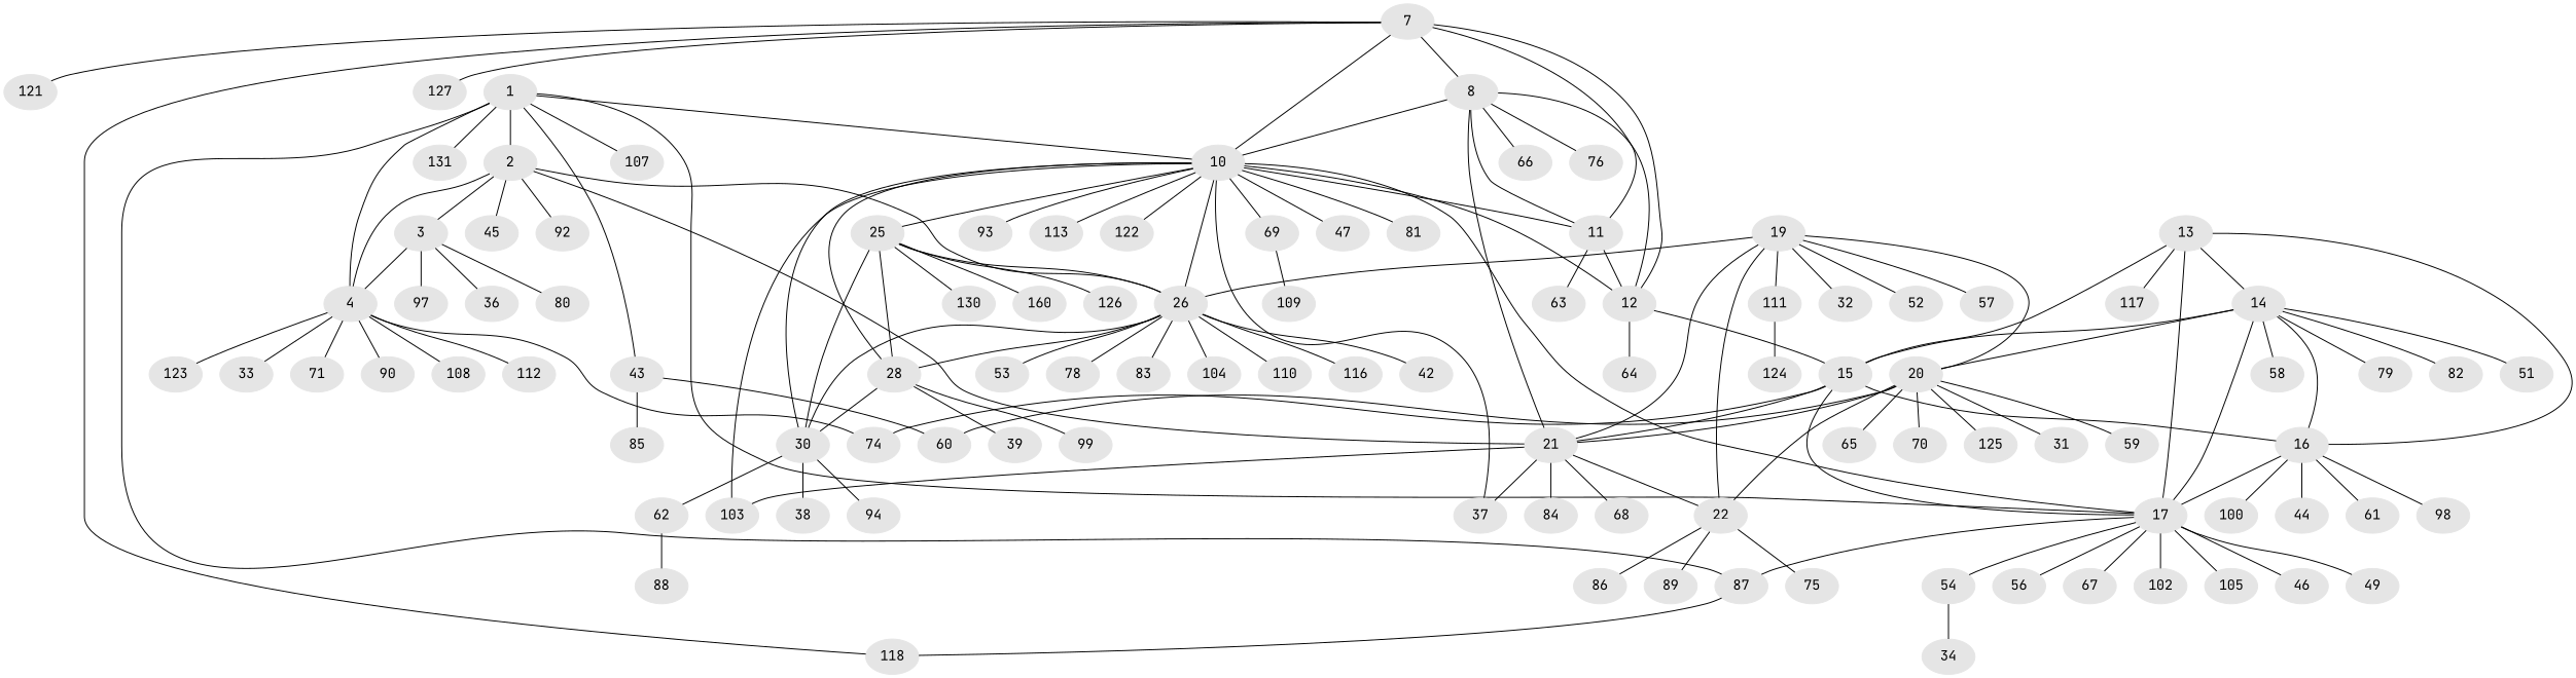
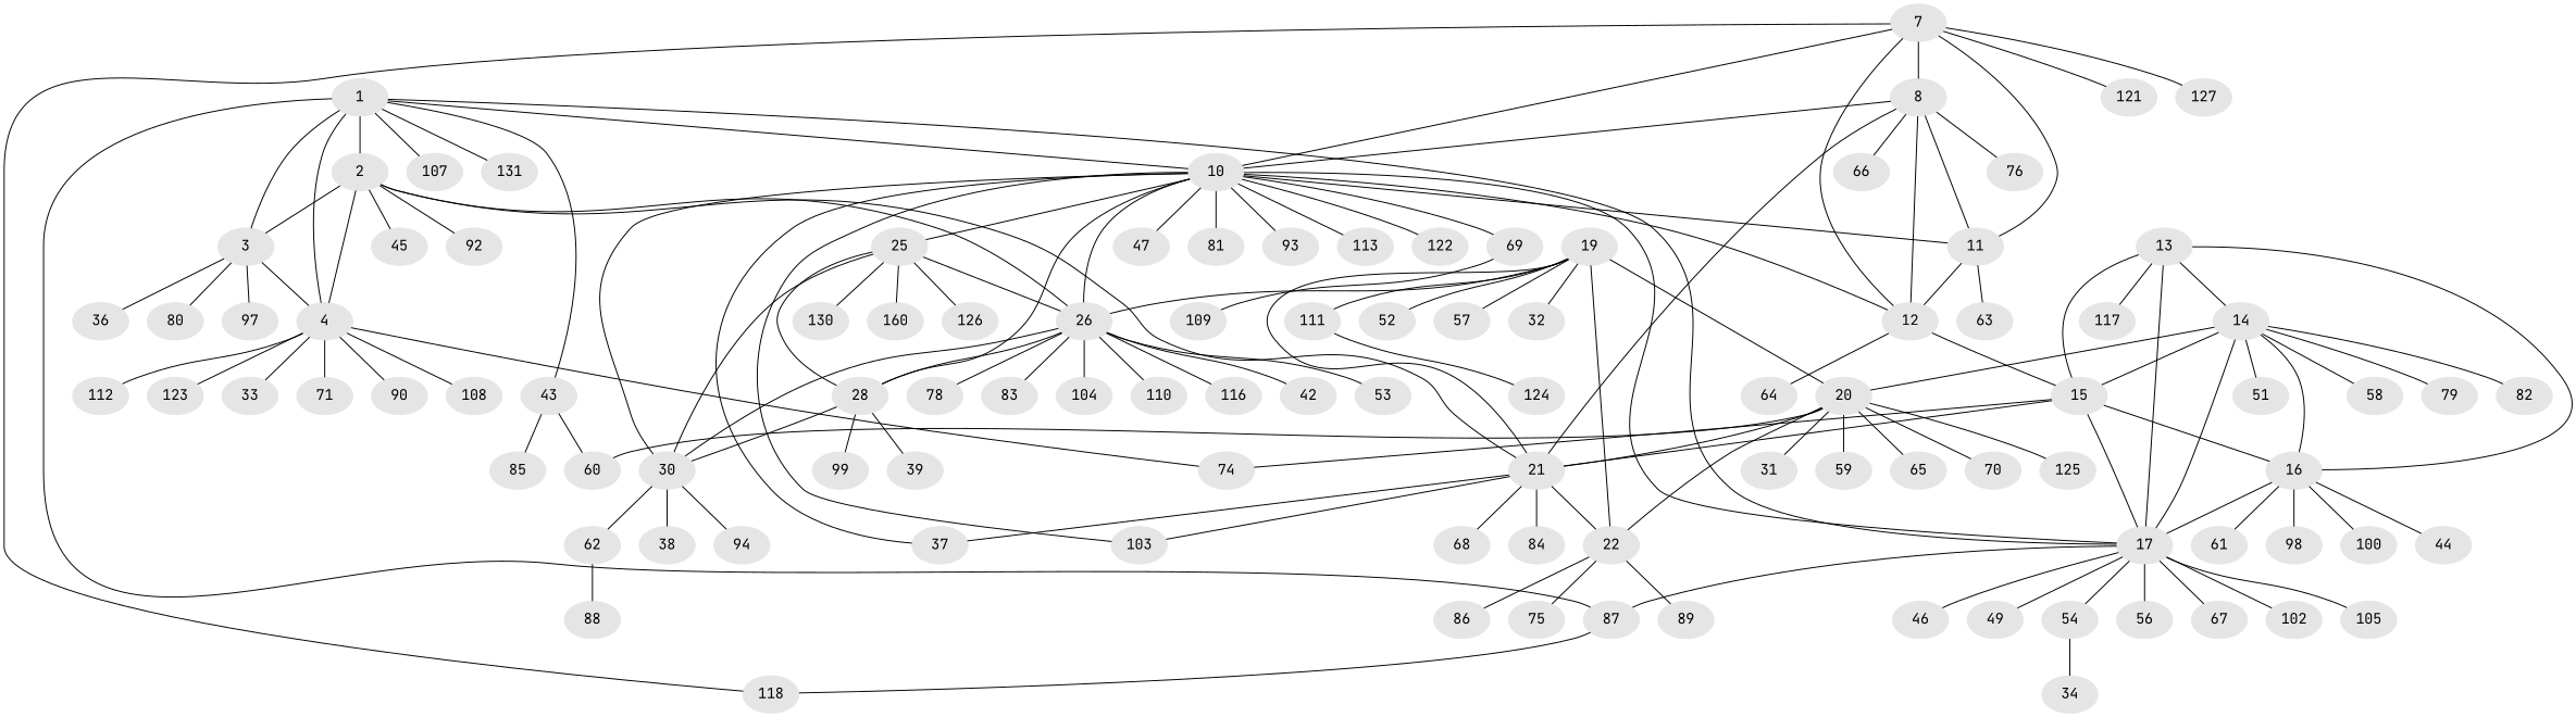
  graph {
    fontname="JetBrains Mono"
    node [color=gray90 fontname="JetBrains Mono" style=filled]
    edge [fontname="JetBrains Mono"]
    1 [super="+5"]
    2 [super="+6"]
    3 [super="+35"]
    4 [super="+73"]
    10 [super="+29"]
    17 [super="+18"]
    43 [super="+55"]
    87
    107
    131
    21 [super="+72"]
    26 [super="+27"]
    45 [super="+114"]
    92
    36 [super="+48"]
    80
    97
    33
    71
    74
    90
    108
    112
    123
    11 [super="+95"]
    12
    25 [super="+41"]
    28 [super="+50"]
    30 [super="+77"]
    37
    47
    69
    81
    93
    103
    113
    122
    46
    49
    54
    56
    67
    102
    105
    60
    85
    118
    22 [super="+23"]
    68
    84
    42
    53
    78
    83
    104
    110
    116
    7 [super="+128"]
    8 [super="+9"]
    121
    127
    66
    76 [super="+101"]
    63
    15 [super="+129"]
    64
    n67 [label=160]
    126
    130
    39
    99 [super="+106"]
    38
    62 [super="+91"]
    94
    109
    16 [super="+40"]
    14 [super="+115"]
    20 [super="+24"]
    51
    58
    79
    82
    13
    117
    44
    61
    98
    100
    31
    59
    65
    70
    125
    34
    19 [super="+96"]
    32
    52
    57
    111 [super="+119"]
    75
    86
    89
    124
    88
    1 -- 2 [weight=4]
+   1 -- 3 [weight=2]
    1 -- 4 [weight=2]
    1 -- 10
    1 -- 17
    1 -- 43
    1 -- 87
    1 -- 107
    1 -- 131
    2 -- 3 [weight=2]
    2 -- 4 [weight=2]
    2 -- 21
    2 -- 26
    2 -- 45
    2 -- 92
    3 -- 4
    3 -- 36
    3 -- 80
    3 -- 97
    4 -- 33
    4 -- 71
    4 -- 74
    4 -- 90
    4 -- 108
    4 -- 112
    4 -- 123
    10 -- 17
    10 -- 26 [weight=2]
    10 -- 11
    10 -- 12
    10 -- 25
    10 -- 28
    10 -- 30
    10 -- 37
    10 -- 47
    10 -- 69
    10 -- 81 [weight=2]
    10 -- 93
    10 -- 103
    10 -- 113
    10 -- 122
    17 -- 87
    17 -- 46
    17 -- 49
    17 -- 54
    17 -- 56
    17 -- 67
    17 -- 102
    17 -- 105
    43 -- 60
    43 -- 85
    87 -- 118
    21 -- 37
    21 -- 103
    21 -- 22 [weight=2]
    21 -- 68
    21 -- 84
    26 -- 28 [weight=2]
    26 -- 30 [weight=2]
    26 -- 42
    26 -- 53
    26 -- 78
    26 -- 83
    26 -- 104
    26 -- 110
    26 -- 116
    11 -- 12
    11 -- 63
    12 -- 15
    12 -- 64
    25 -- 26 [weight=2]
    25 -- 28
    25 -- 30
    25 -- n67
    25 -- 126
    25 -- 130
    28 -- 30
    28 -- 39
    28 -- 99
    30 -- 38
    30 -- 62
    30 -- 94
    69 -- 109
    54 -- 34
    22 -- 75
    22 -- 86
    22 -- 89
    7 -- 10
    7 -- 11
    7 -- 12
    7 -- 118
    7 -- 8 [weight=2]
    7 -- 121
    7 -- 127
    8 -- 10 [weight=2]
    8 -- 21
    8 -- 11 [weight=2]
    8 -- 12 [weight=2]
    8 -- 66
    8 -- 76
    15 -- 17 [weight=2]
    15 -- 21
    15 -- 74
    15 -- 16
    62 -- 88
    16 -- 17 [weight=2]
    16 -- 44
    16 -- 61
    16 -- 98
    16 -- 100
    14 -- 17 [weight=2]
    14 -- 15
    14 -- 16
    14 -- 20
    14 -- 51
    14 -- 58
    14 -- 79
    14 -- 82
    20 -- 21 [weight=2]
    20 -- 60
    20 -- 22 [weight=4]
    20 -- 31
    20 -- 59
    20 -- 65
    20 -- 70
    20 -- 125
    13 -- 17 [weight=2]
    13 -- 15
    13 -- 16
    13 -- 14
    13 -- 117
    19 -- 21
    19 -- 26 [weight=2]
    19 -- 22 [weight=2]
    19 -- 20 [weight=2]
    19 -- 32
    19 -- 52
    19 -- 57
    19 -- 111
    111 -- 124
  }
